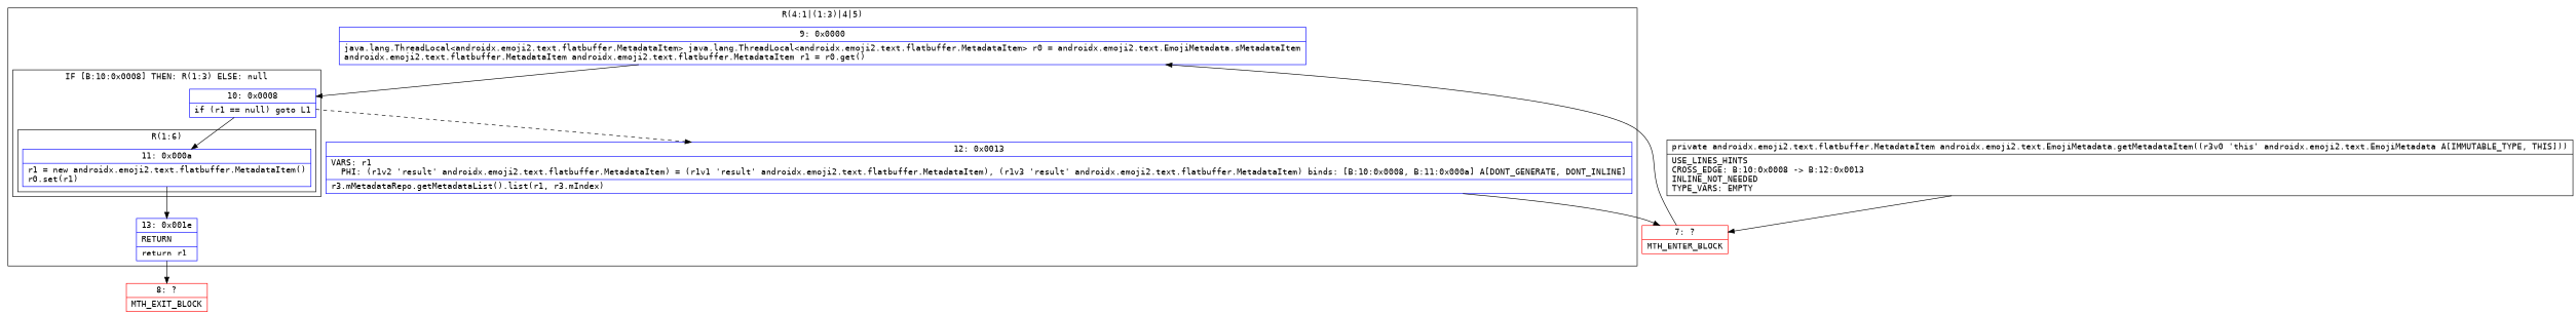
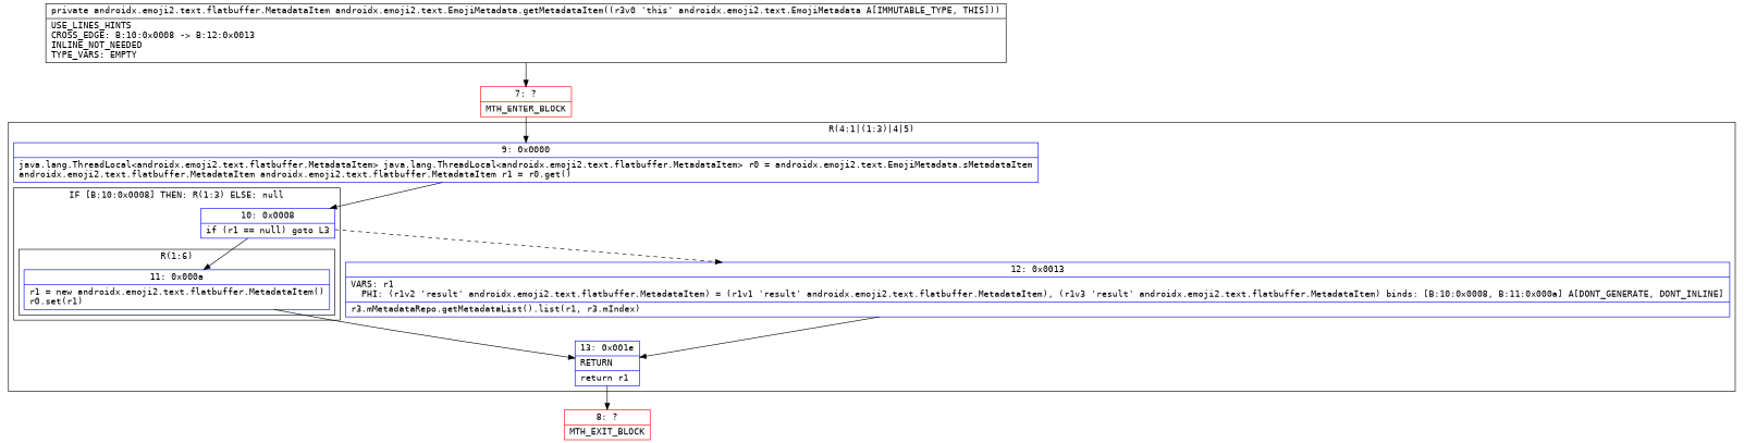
  digraph {
    fontname="DejaVu Sans Mono"
    node [color=blue fontname="DejaVu Sans Mono" shape=record]
    edge [fontname="DejaVu Sans Mono"]
    n1 [label="{11\:\ 0x000a|r1 = new androidx.emoji2.text.flatbuffer.MetadataItem()\lr0.set(r1)\l}"]
-   n2 [label="{10\:\ 0x0008|if (r1 == null) goto L1\l}"]
+   n2 [label="{10\:\ 0x0008|if (r1 == null) goto L3\l}"]
    n3 [label="{9\:\ 0x0000|java.lang.ThreadLocal\<androidx.emoji2.text.flatbuffer.MetadataItem\> java.lang.ThreadLocal\<androidx.emoji2.text.flatbuffer.MetadataItem\> r0 = androidx.emoji2.text.EmojiMetadata.sMetadataItem\landroidx.emoji2.text.flatbuffer.MetadataItem androidx.emoji2.text.flatbuffer.MetadataItem r1 = r0.get()\l}"]
    n4 [label="{12\:\ 0x0013|VARS: r1 \l  PHI: (r1v2 'result' androidx.emoji2.text.flatbuffer.MetadataItem) = (r1v1 'result' androidx.emoji2.text.flatbuffer.MetadataItem), (r1v3 'result' androidx.emoji2.text.flatbuffer.MetadataItem) binds: [B:10:0x0008, B:11:0x000a] A[DONT_GENERATE, DONT_INLINE]\l|r3.mMetadataRepo.getMetadataList().list(r1, r3.mIndex)\l}"]
    n5 [label="{13\:\ 0x001e|RETURN\l|return r1\l}"]
    n6 [color=red label="{8\:\ ?|MTH_EXIT_BLOCK\l}"]
    n7 [color=red label="{7\:\ ?|MTH_ENTER_BLOCK\l}"]
    n8 [label="{private androidx.emoji2.text.flatbuffer.MetadataItem androidx.emoji2.text.EmojiMetadata.getMetadataItem((r3v0 'this' androidx.emoji2.text.EmojiMetadata A[IMMUTABLE_TYPE, THIS]))  | USE_LINES_HINTS\lCROSS_EDGE: B:10:0x0008 \-\> B:12:0x0013\lINLINE_NOT_NEEDED\lTYPE_VARS: EMPTY\l}" color=""]
    subgraph cluster_1 {
      label="R(4:1|(1:3)|4|5)"
      n3
      n4
      n5
      subgraph cluster_2 {
        label="IF [B:10:0x0008] THEN: R(1:3) ELSE: null"
        n2
        subgraph cluster_3 {
          label="R(1:6)"
          n1
        }
      }
    }
    n1 -> n5
    n2 -> n1
    n2 -> n4 [style=dashed]
    n3 -> n2
-   n4 -> n7
+   n4 -> n5
    n5 -> n6
    n7 -> n3
    n8 -> n7
  }
